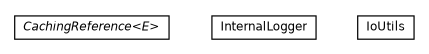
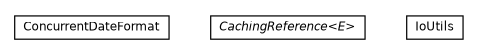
  digraph {
    nodesep=0.25
    ranksep=0.5
    node [fontcolor=black fontname=Helvetica fontsize=10.0 shape=plaintext]
+   n1 [label=<<table title="com.cloudbees.syslog.util.ConcurrentDateFormat" border="0" cellborder="1" cellspacing="0" cellpadding="2" port="p" href="./ConcurrentDateFormat.html"> 		<tr><td><table border="0" cellspacing="0" cellpadding="1"> <tr><td align="center" balign="center"> ConcurrentDateFormat </td></tr> 		</table></td></tr> 		</table>>]
    n2 [label=<<table title="com.cloudbees.syslog.util.CachingReference" border="0" cellborder="1" cellspacing="0" cellpadding="2" port="p" href="./CachingReference.html"> 		<tr><td><table border="0" cellspacing="0" cellpadding="1"> <tr><td align="center" balign="center"><font face="Helvetica-Oblique"> CachingReference&lt;E&gt; </font></td></tr> 		</table></td></tr> 		</table>>]
-   n3 [label=<<table title="com.cloudbees.syslog.util.InternalLogger" border="0" cellborder="1" cellspacing="0" cellpadding="2" port="p" href="./InternalLogger.html"> 		<tr><td><table border="0" cellspacing="0" cellpadding="1"> <tr><td align="center" balign="center"> InternalLogger </td></tr> 		</table></td></tr> 		</table>>]
    n4 [label=<<table title="com.cloudbees.syslog.util.IoUtils" border="0" cellborder="1" cellspacing="0" cellpadding="2" port="p" href="./IoUtils.html"> 		<tr><td><table border="0" cellspacing="0" cellpadding="1"> <tr><td align="center" balign="center"> IoUtils </td></tr> 		</table></td></tr> 		</table>>]
  }
